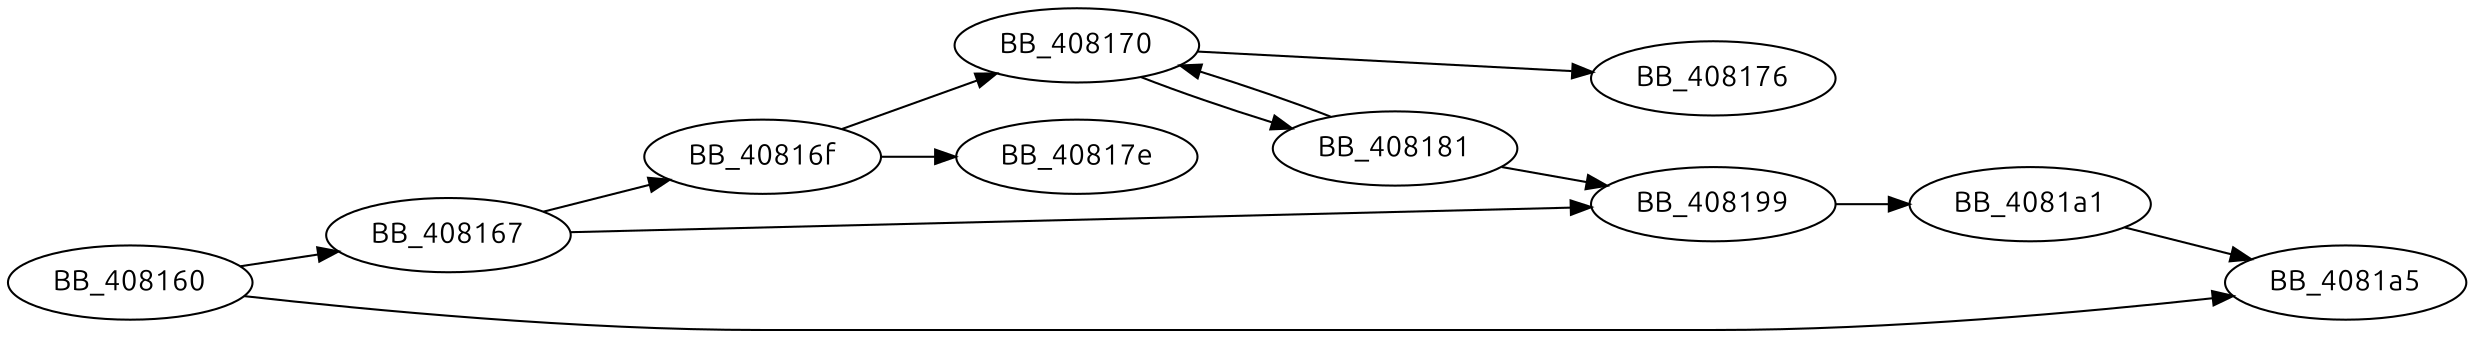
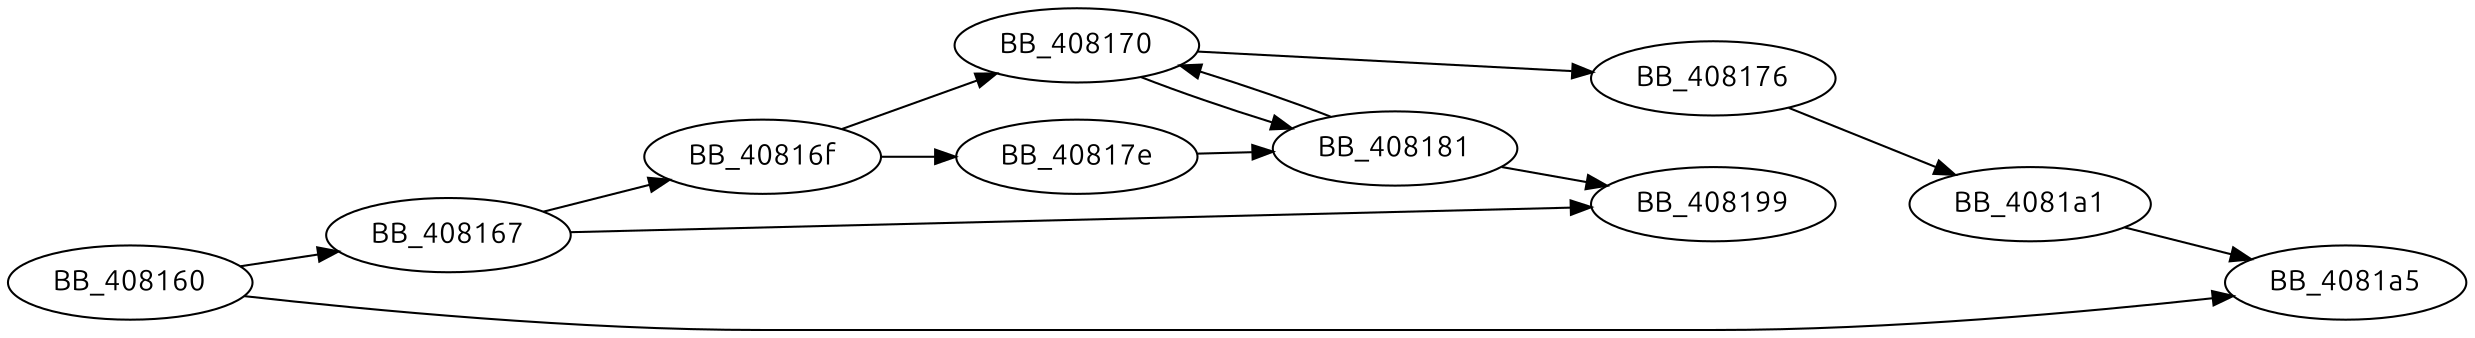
  digraph {
    fontname=Ubuntu
    rankdir=LR
    node [fontname=Ubuntu]
    edge [fontname=Ubuntu]
    BB_408160
    BB_408167
    BB_4081a5
    BB_40816f
    BB_408199
    BB_408170
    BB_40817e
    BB_4081a1
    BB_408176
    BB_408181
    BB_408160 -> BB_408167
    BB_408160 -> BB_4081a5
    BB_408167 -> BB_40816f
    BB_408167 -> BB_408199
    BB_40816f -> BB_408170
    BB_40816f -> BB_40817e
-   BB_408199 -> BB_4081a1
+   BB_408176 -> BB_4081a1
    BB_408170 -> BB_408176
    BB_408170 -> BB_408181
+   BB_40817e -> BB_408181
    BB_4081a1 -> BB_4081a5
    BB_408181 -> BB_408199
    BB_408181 -> BB_408170
  }
